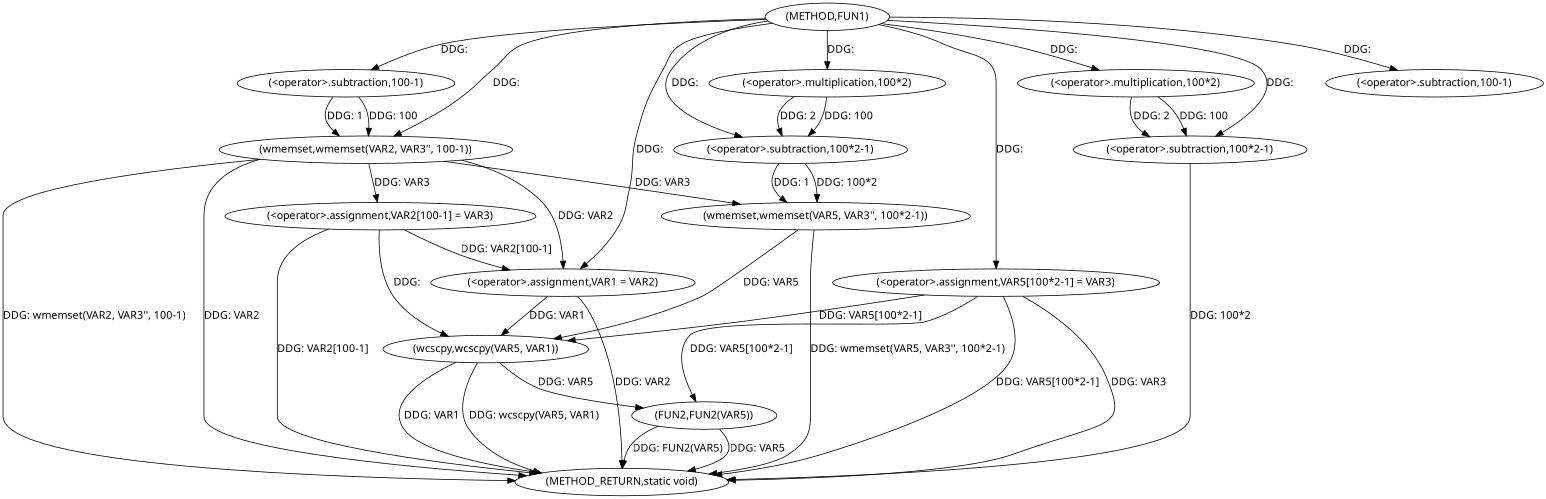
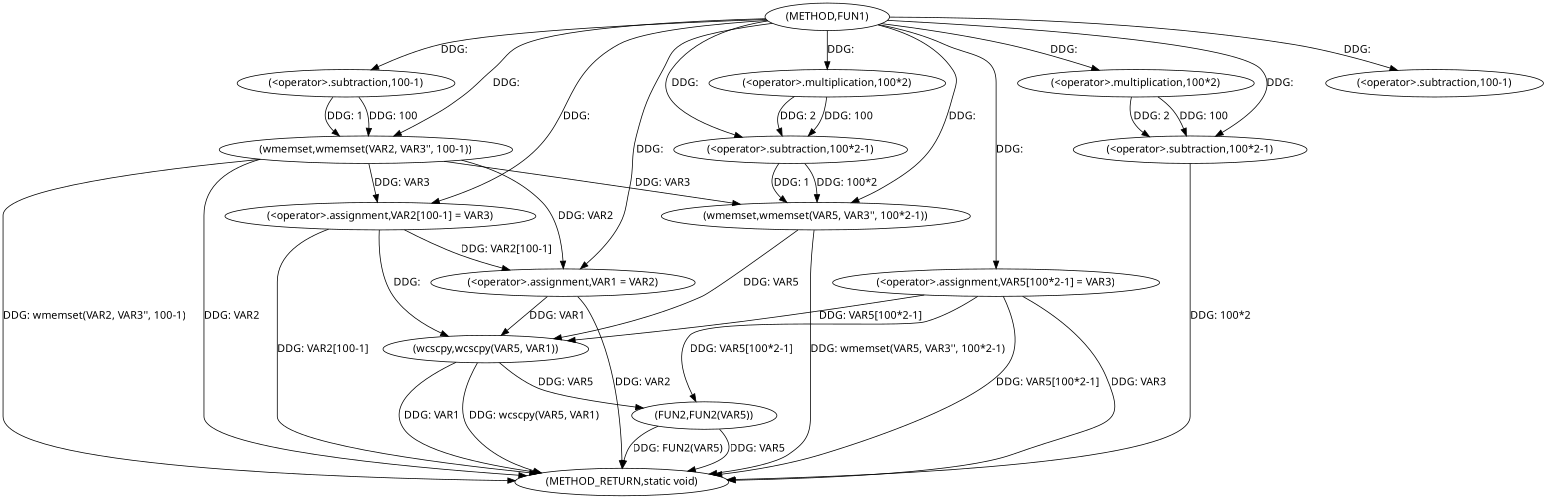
  digraph {
    fontname="Noto Sans"
    node [fontname="Noto Sans"]
    edge [fontname="Noto Sans"]
    n1 [label="(METHOD,FUN1)"]
    n2 [label="(wmemset,wmemset(VAR2, VAR3'', 100-1))"]
    n3 [label="(<operator>.subtraction,100-1)"]
    n4 [label="(<operator>.assignment,VAR2[100-1] = VAR3)"]
    n5 [label="(<operator>.subtraction,100-1)"]
    n6 [label="(<operator>.assignment,VAR1 = VAR2)"]
    n7 [label="(wmemset,wmemset(VAR5, VAR3'', 100*2-1))"]
    n8 [label="(<operator>.subtraction,100*2-1)"]
    n9 [label="(<operator>.multiplication,100*2)"]
    n10 [label="(<operator>.assignment,VAR5[100*2-1] = VAR3)"]
    n11 [label="(<operator>.subtraction,100*2-1)"]
    n12 [label="(<operator>.multiplication,100*2)"]
    n13 [label="(METHOD_RETURN,static void)"]
    n14 [label="(wcscpy,wcscpy(VAR5, VAR1))"]
    n15 [label="(FUN2,FUN2(VAR5))"]
    n1 -> n2 [label="DDG: "]
    n1 -> n3 [label="DDG: "]
+   n1 -> n4 [label="DDG: "]
    n1 -> n5 [label="DDG: "]
    n1 -> n6 [label="DDG: "]
+   n1 -> n7 [label="DDG: "]
    n1 -> n8 [label="DDG: "]
    n1 -> n9 [label="DDG: "]
    n1 -> n10 [label="DDG: "]
    n1 -> n11 [label="DDG: "]
    n1 -> n12 [label="DDG: "]
    n2 -> n4 [label="DDG: VAR3"]
    n2 -> n6 [label="DDG: VAR2"]
    n2 -> n7 [label="DDG: VAR3"]
    n2 -> n13 [label="DDG: wmemset(VAR2, VAR3'', 100-1)"]
    n2 -> n13 [label="DDG: VAR2"]
    n3 -> n2 [label="DDG: 100"]
    n3 -> n2 [label="DDG: 1"]
    n4 -> n6 [label="DDG: VAR2[100-1]"]
    n4 -> n13 [label="DDG: VAR2[100-1]"]
    n4 -> n14 [label="DDG: "]
    n6 -> n13 [label="DDG: VAR2"]
    n6 -> n14 [label="DDG: VAR1"]
    n7 -> n13 [label="DDG: wmemset(VAR5, VAR3'', 100*2-1)"]
    n7 -> n14 [label="DDG: VAR5"]
    n8 -> n7 [label="DDG: 100*2"]
    n8 -> n7 [label="DDG: 1"]
    n9 -> n8 [label="DDG: 100"]
    n9 -> n8 [label="DDG: 2"]
    n10 -> n13 [label="DDG: VAR3"]
    n10 -> n13 [label="DDG: VAR5[100*2-1]"]
    n10 -> n14 [label="DDG: VAR5[100*2-1]"]
    n10 -> n15 [label="DDG: VAR5[100*2-1]"]
    n11 -> n13 [label="DDG: 100*2"]
    n12 -> n11 [label="DDG: 100"]
    n12 -> n11 [label="DDG: 2"]
    n14 -> n13 [label="DDG: wcscpy(VAR5, VAR1)"]
    n14 -> n13 [label="DDG: VAR1"]
    n14 -> n15 [label="DDG: VAR5"]
    n15 -> n13 [label="DDG: VAR5"]
    n15 -> n13 [label="DDG: FUN2(VAR5)"]
  }
